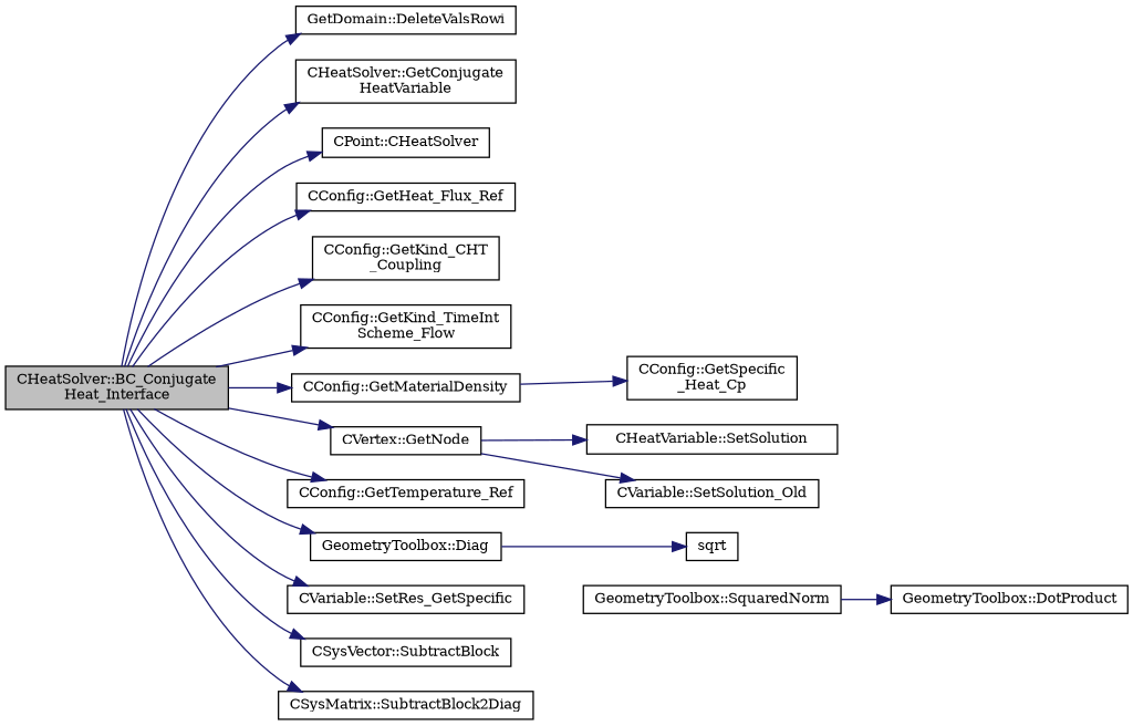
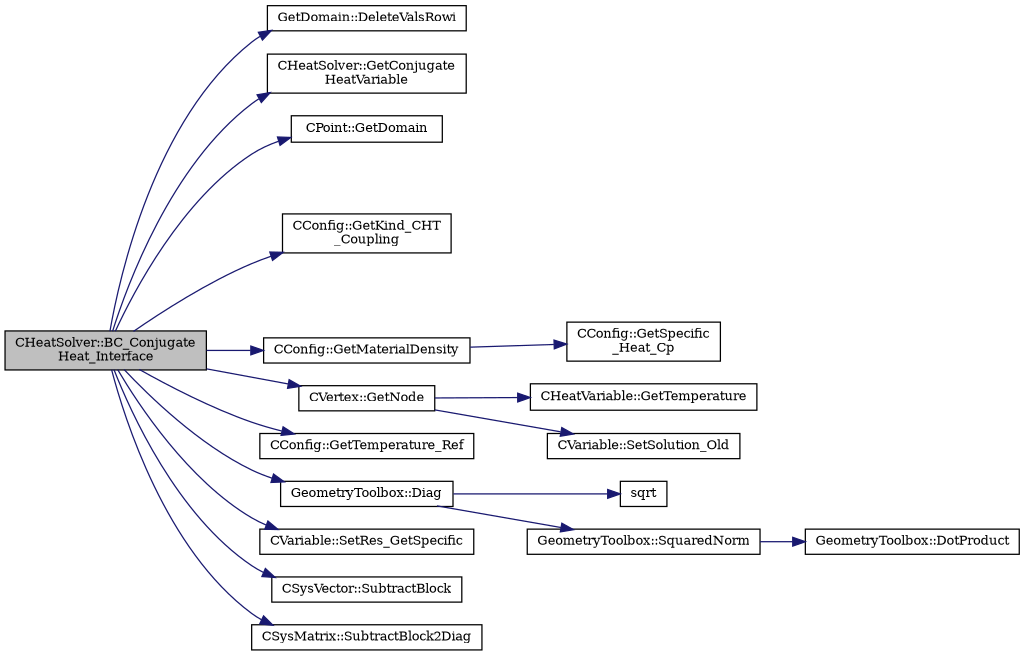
  digraph {
    fontname="DejaVu Serif"
    rankdir=LR
    node [color=black fillcolor=white fontname="DejaVu Serif" fontsize=10 shape=record style=filled]
    edge [color=midnightblue fontname="DejaVu Serif" fontsize=10 labelfontname=Helvetica labelfontsize=10 style=solid]
    n1 [fillcolor=grey75 fontcolor=black height=0.2 label="CHeatSolver::BC_Conjugate\lHeat_Interface" width=0.4]
    n2 [height=0.2 label="GetDomain::DeleteValsRowi" width=0.4]
    n3 [height=0.2 label="CHeatSolver::GetConjugate\lHeatVariable" width=0.4]
-   n4 [height=0.2 label="CPoint::CHeatSolver" width=0.4]
-   n5 [height=0.2 label="CConfig::GetHeat_Flux_Ref" width=0.4]
+   n4 [height=0.2 label="CPoint::GetDomain" width=0.4]
    n6 [height=0.2 label="CConfig::GetKind_CHT\l_Coupling" width=0.4]
-   n7 [height=0.2 label="CConfig::GetKind_TimeInt\lScheme_Flow" width=0.4]
    n8 [height=0.2 label="CConfig::GetMaterialDensity" width=0.4]
    n9 [height=0.2 label="CVertex::GetNode" width=0.4]
    n10 [height=0.2 label="CConfig::GetTemperature_Ref" width=0.4]
    n11 [height=0.2 label="GeometryToolbox::Diag" width=0.4]
    n12 [height=0.2 label="CVariable::SetRes_GetSpecific" width=0.4]
    n13 [height=0.2 label="CSysVector::SubtractBlock" width=0.4]
    n14 [height=0.2 label="CSysMatrix::SubtractBlock2Diag" width=0.4]
    n15 [height=0.2 label="CConfig::GetSpecific\l_Heat_Cp" width=0.4]
-   n16 [height=0.2 label="CHeatVariable::SetSolution" width=0.4]
+   n16 [height=0.2 label="CHeatVariable::GetTemperature" width=0.4]
    n17 [height=0.2 label="CVariable::SetSolution_Old" width=0.4]
    n18 [height=0.2 label=sqrt width=0.4]
    n19 [height=0.2 label="GeometryToolbox::SquaredNorm" width=0.4]
    n20 [height=0.2 label="GeometryToolbox::DotProduct" width=0.4]
    n1 -> n2
    n1 -> n3
    n1 -> n4
-   n1 -> n5
    n1 -> n6
-   n1 -> n7
    n1 -> n8
    n1 -> n9
    n1 -> n10
    n1 -> n11
    n1 -> n12
    n1 -> n13
    n1 -> n14
    n8 -> n15
    n9 -> n16
    n9 -> n17
    n11 -> n18
+   n11 -> n19
    n19 -> n20
  }
